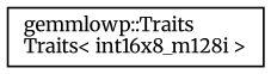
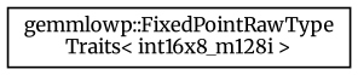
  digraph {
    rankdir=LR
    fontname=Merriweather
-   n1 [color=black fillcolor=white fontname=Merriweather fontsize=10 height=0.2 label="gemmlowp::Traits\lTraits\< int16x8_m128i \>" shape=box style=filled width=0.4]
+   n1 [color=black fillcolor=white fontname=Merriweather fontsize=10 height=0.2 label="gemmlowp::FixedPointRawType\lTraits\< int16x8_m128i \>" shape=box style=filled width=0.4]
  }
